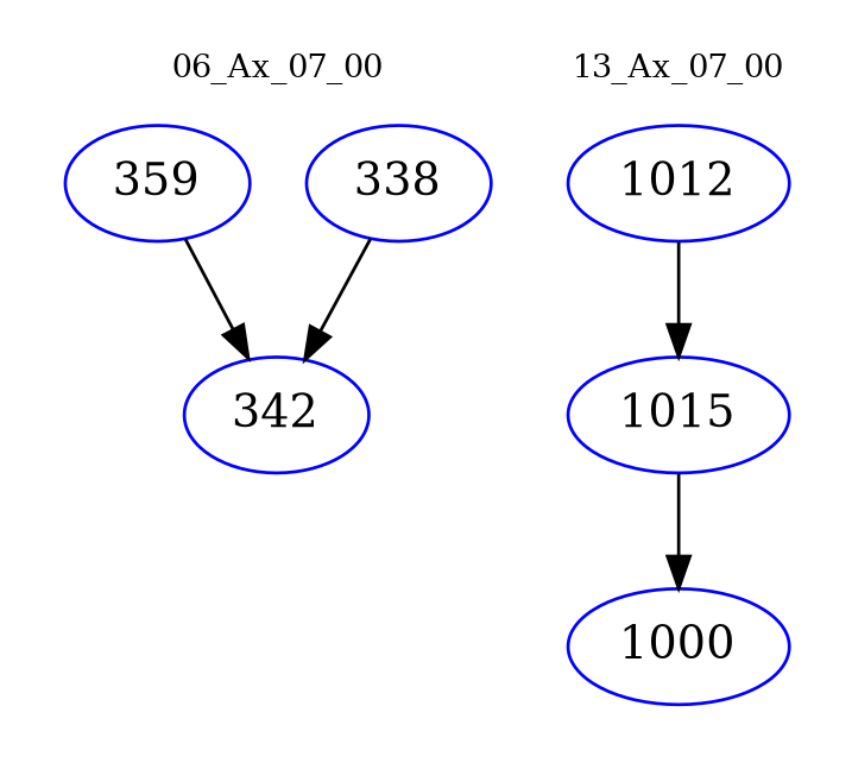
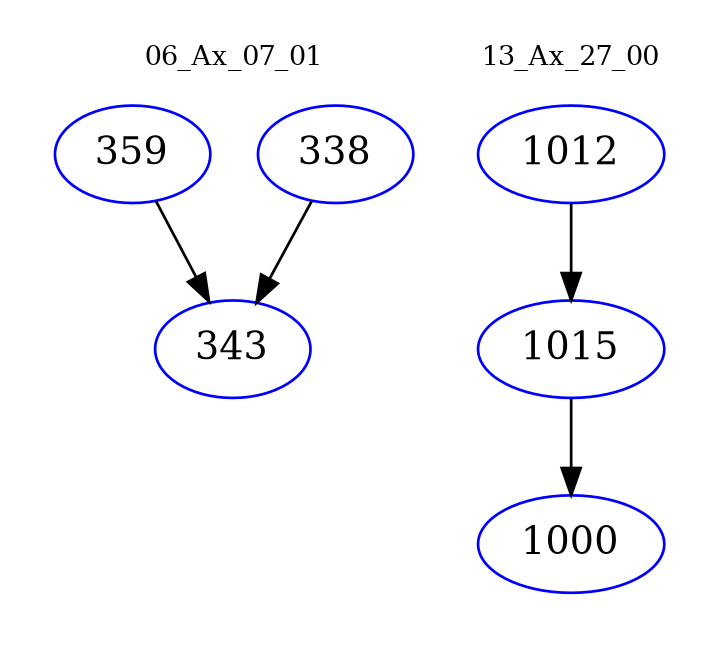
  digraph {
    node [color=blue]
    edge [color=black]
    n1 [label=338]
    n2 [label=359]
-   n3 [label=342]
+   n3 [label=343]
    n4 [label=1012]
    n5 [label=1015]
    n6 [label=1000]
    subgraph cluster_1 {
      color=white
      fontsize=10
-     label="06_Ax_07_00"
+     label="06_Ax_07_01"
      n1
      n2
      n3
    }
    subgraph cluster_2 {
      color=white
      fontsize=10
-     label="13_Ax_07_00"
+     label="13_Ax_27_00"
      n4
      n5
      n6
    }
    n1 -> n3
    n2 -> n3
    n4 -> n5
    n5 -> n6
  }
